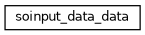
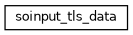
  digraph {
    rankdir=LR
-   n1 [color=black fillcolor=white fontname=Helvetica fontsize=10 height=0.2 label=soinput_data_data shape=record style=filled width=0.4]
+   n1 [color=black fillcolor=white fontname=Helvetica fontsize=10 height=0.2 label=soinput_tls_data shape=record style=filled width=0.4]
  }
